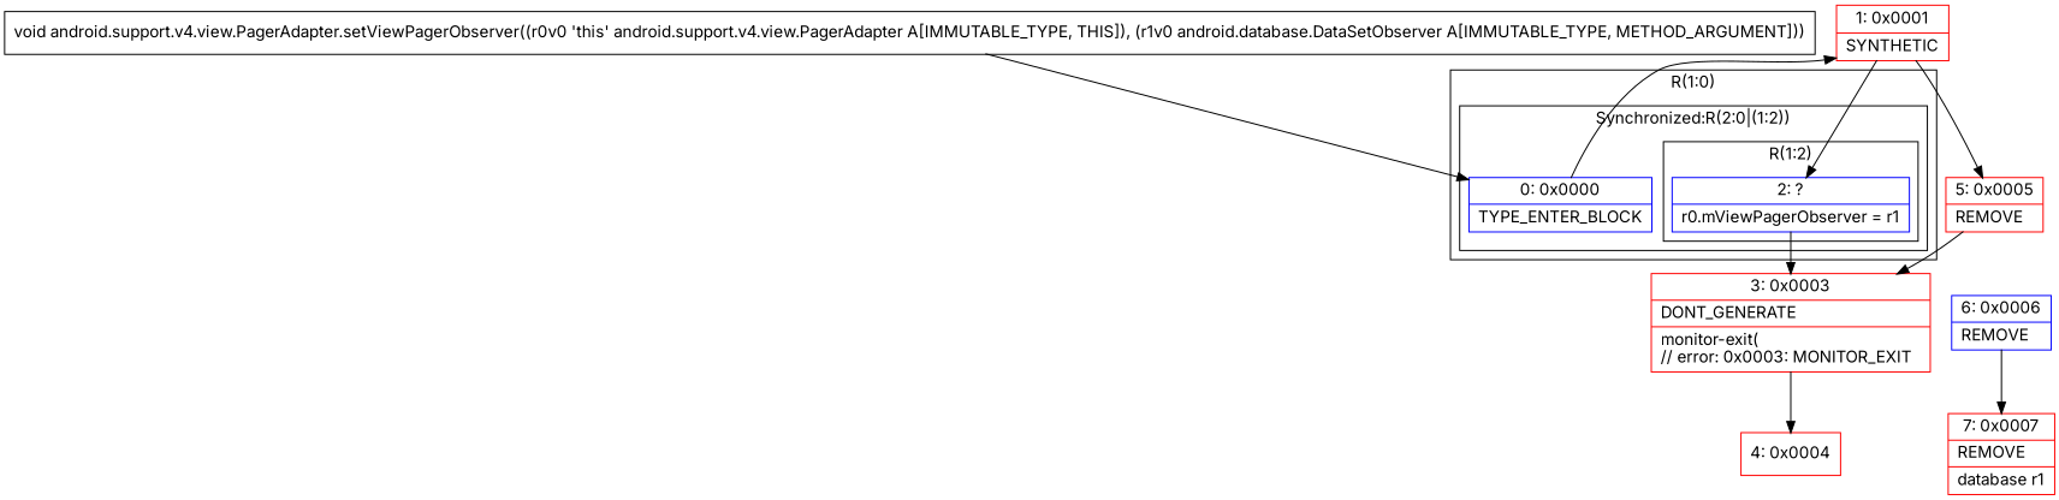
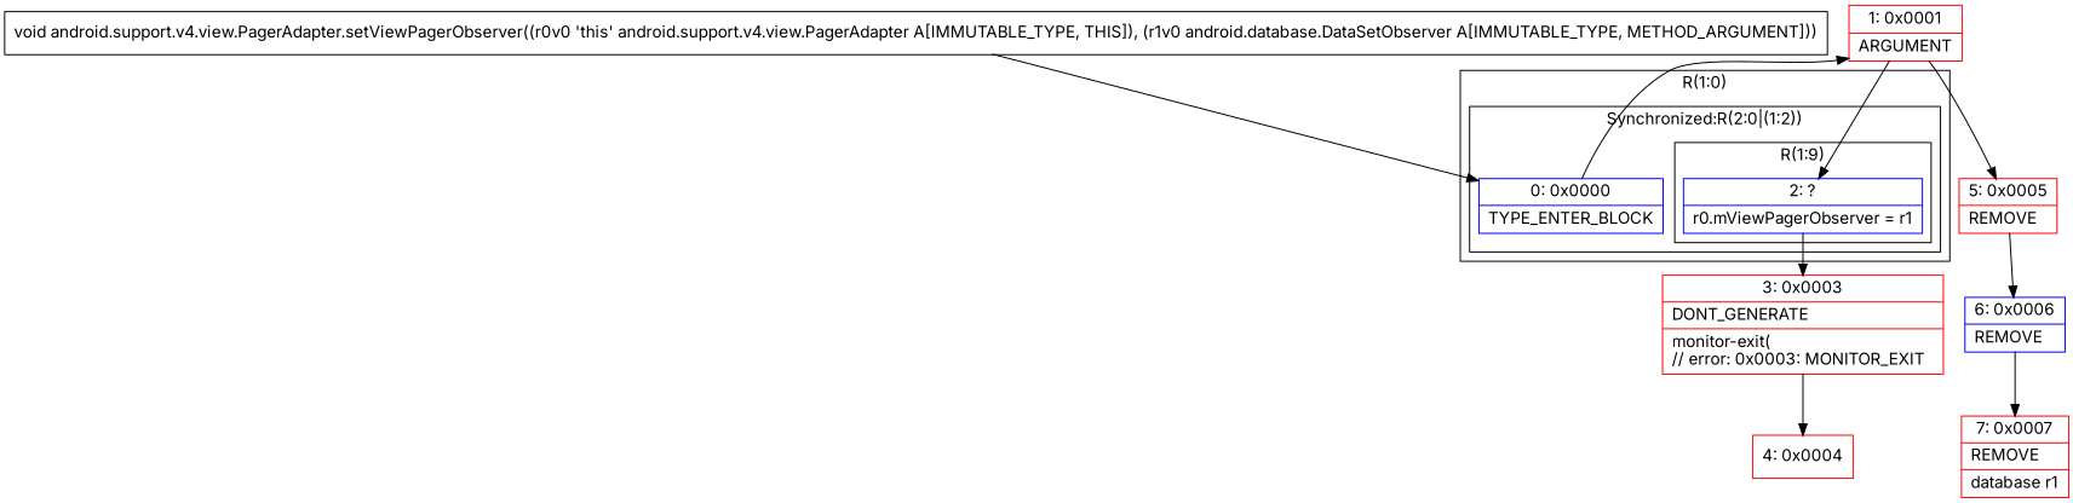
  digraph {
    fontname=Inter
    node [color=red fontname=Inter shape=record]
    edge [fontname=Inter]
    n1 [color=blue label="{2\:\ ?|r0.mViewPagerObserver = r1\l}"]
    n2 [color=blue label="{0\:\ 0x0000|TYPE_ENTER_BLOCK\l}"]
    n3 [label="{3\:\ 0x0003|DONT_GENERATE\l|monitor\-exit(\l\/\/ error: 0x0003: MONITOR_EXIT  \l}"]
-   n4 [label="{1\:\ 0x0001|SYNTHETIC\l}"]
+   n4 [label="{1\:\ 0x0001|ARGUMENT\l}"]
    n5 [label="{5\:\ 0x0005|REMOVE\l}"]
    n6 [label="{4\:\ 0x0004}"]
    n7 [color=blue label="{6\:\ 0x0006|REMOVE\l}"]
    n8 [label="{7\:\ 0x0007|REMOVE\l|database r1\l}"]
    n9 [label="{void android.support.v4.view.PagerAdapter.setViewPagerObserver((r0v0 'this' android.support.v4.view.PagerAdapter A[IMMUTABLE_TYPE, THIS]), (r1v0 android.database.DataSetObserver A[IMMUTABLE_TYPE, METHOD_ARGUMENT])) }" color=""]
    subgraph cluster_1 {
      label="R(1:0)"
      subgraph cluster_2 {
        label="Synchronized:R(2:0|(1:2))"
        n2
        subgraph cluster_3 {
-         label="R(1:2)"
+         label="R(1:9)"
          n1
        }
      }
    }
    n1 -> n3
    n2 -> n4
    n3 -> n6
    n4 -> n1
    n4 -> n5
-   n5 -> n3
+   n5 -> n7
    n7 -> n8
    n9 -> n2
  }
